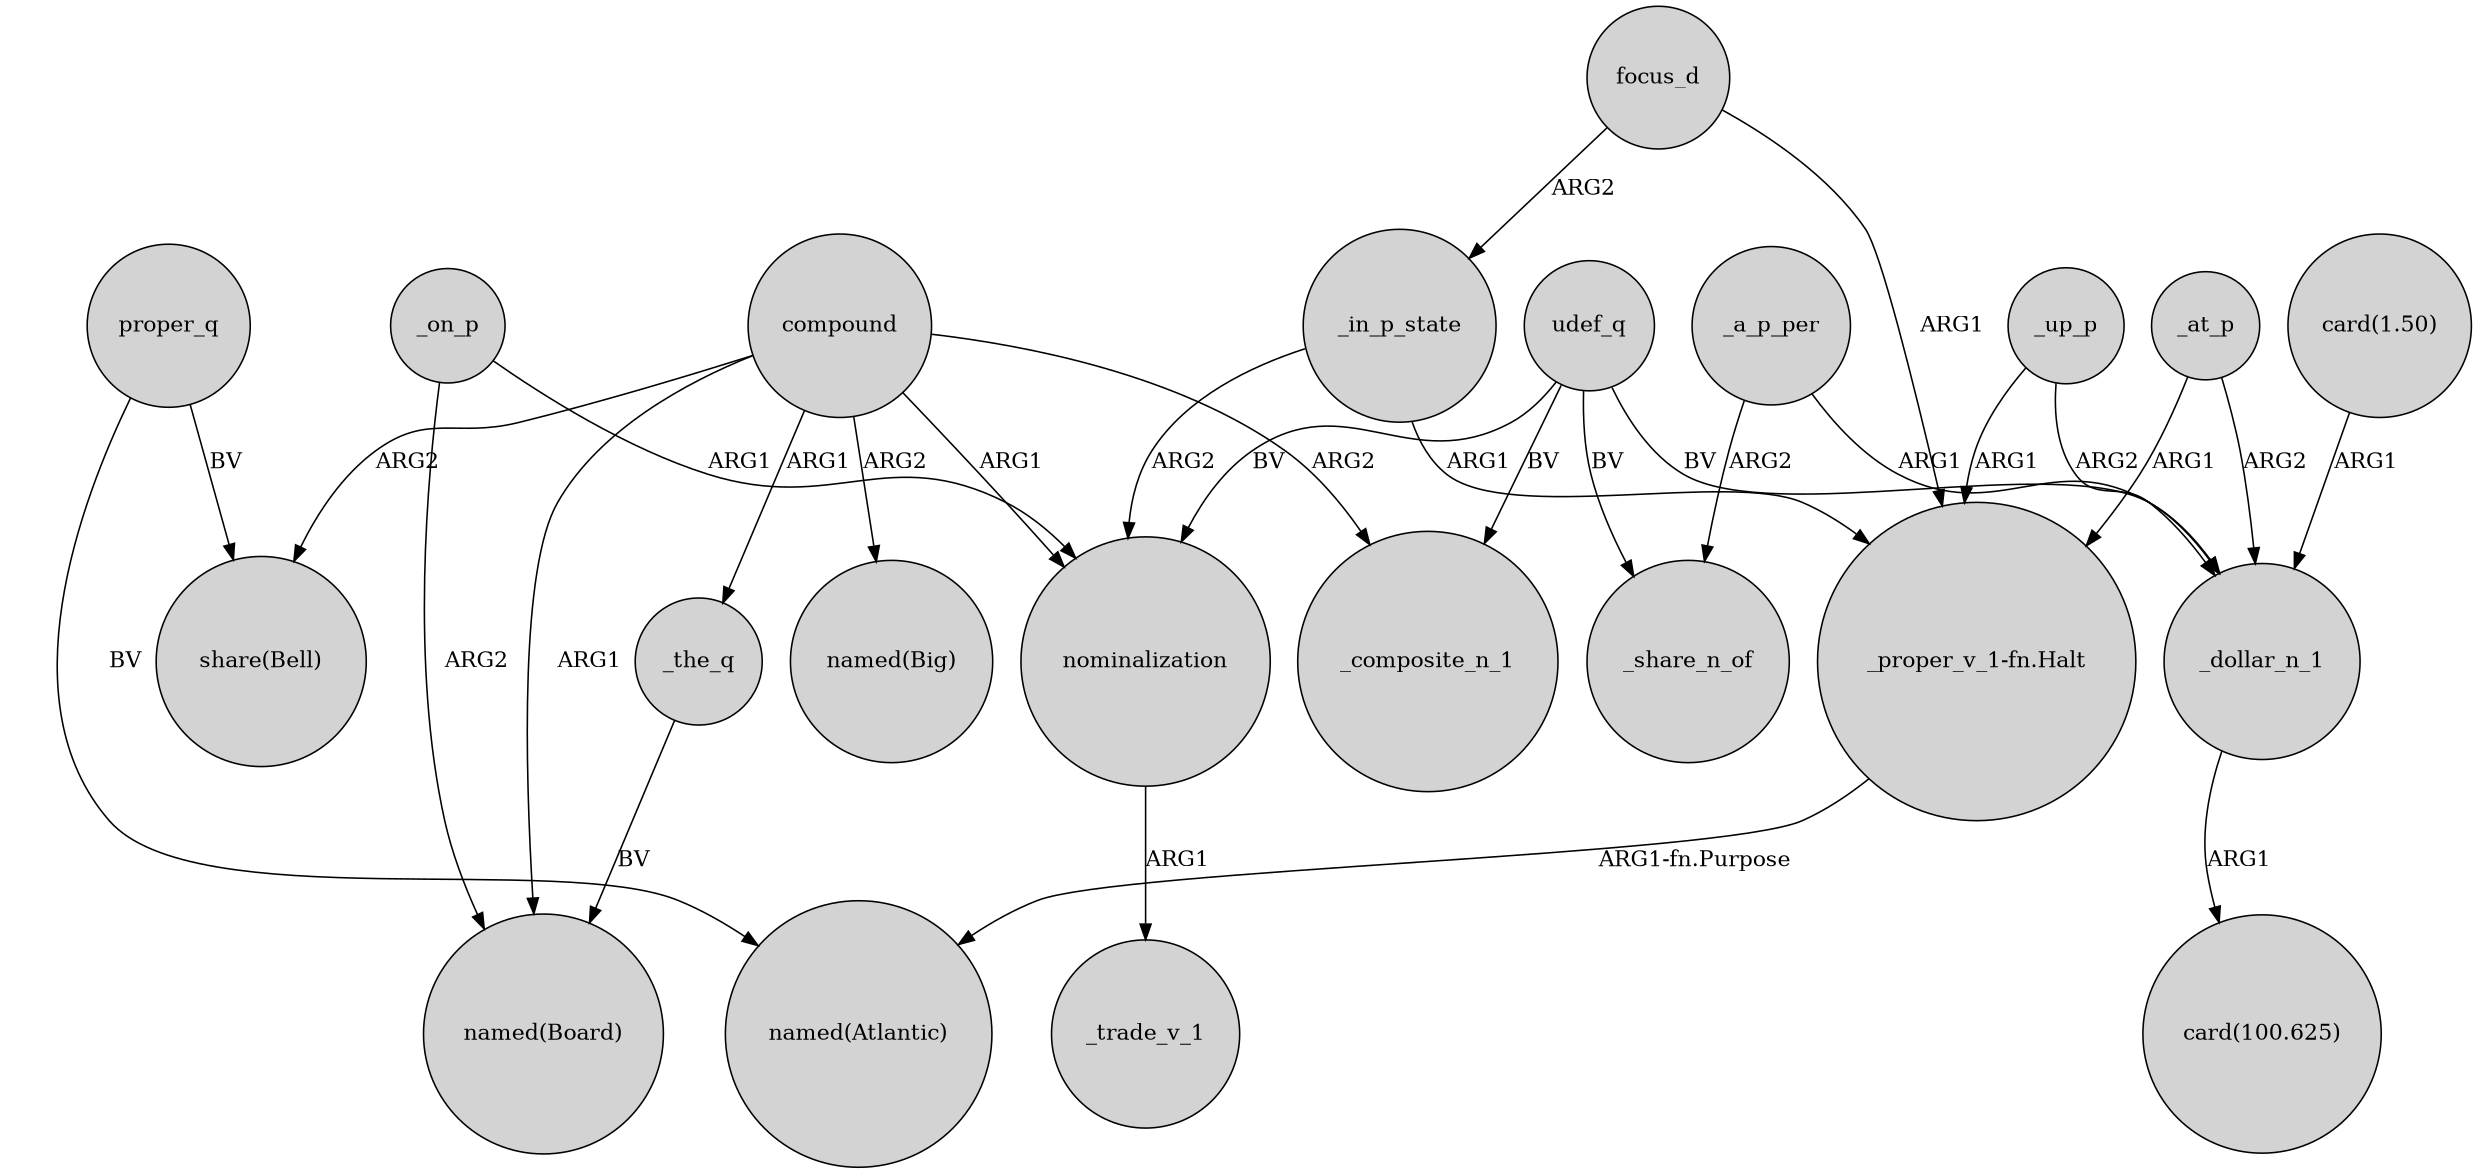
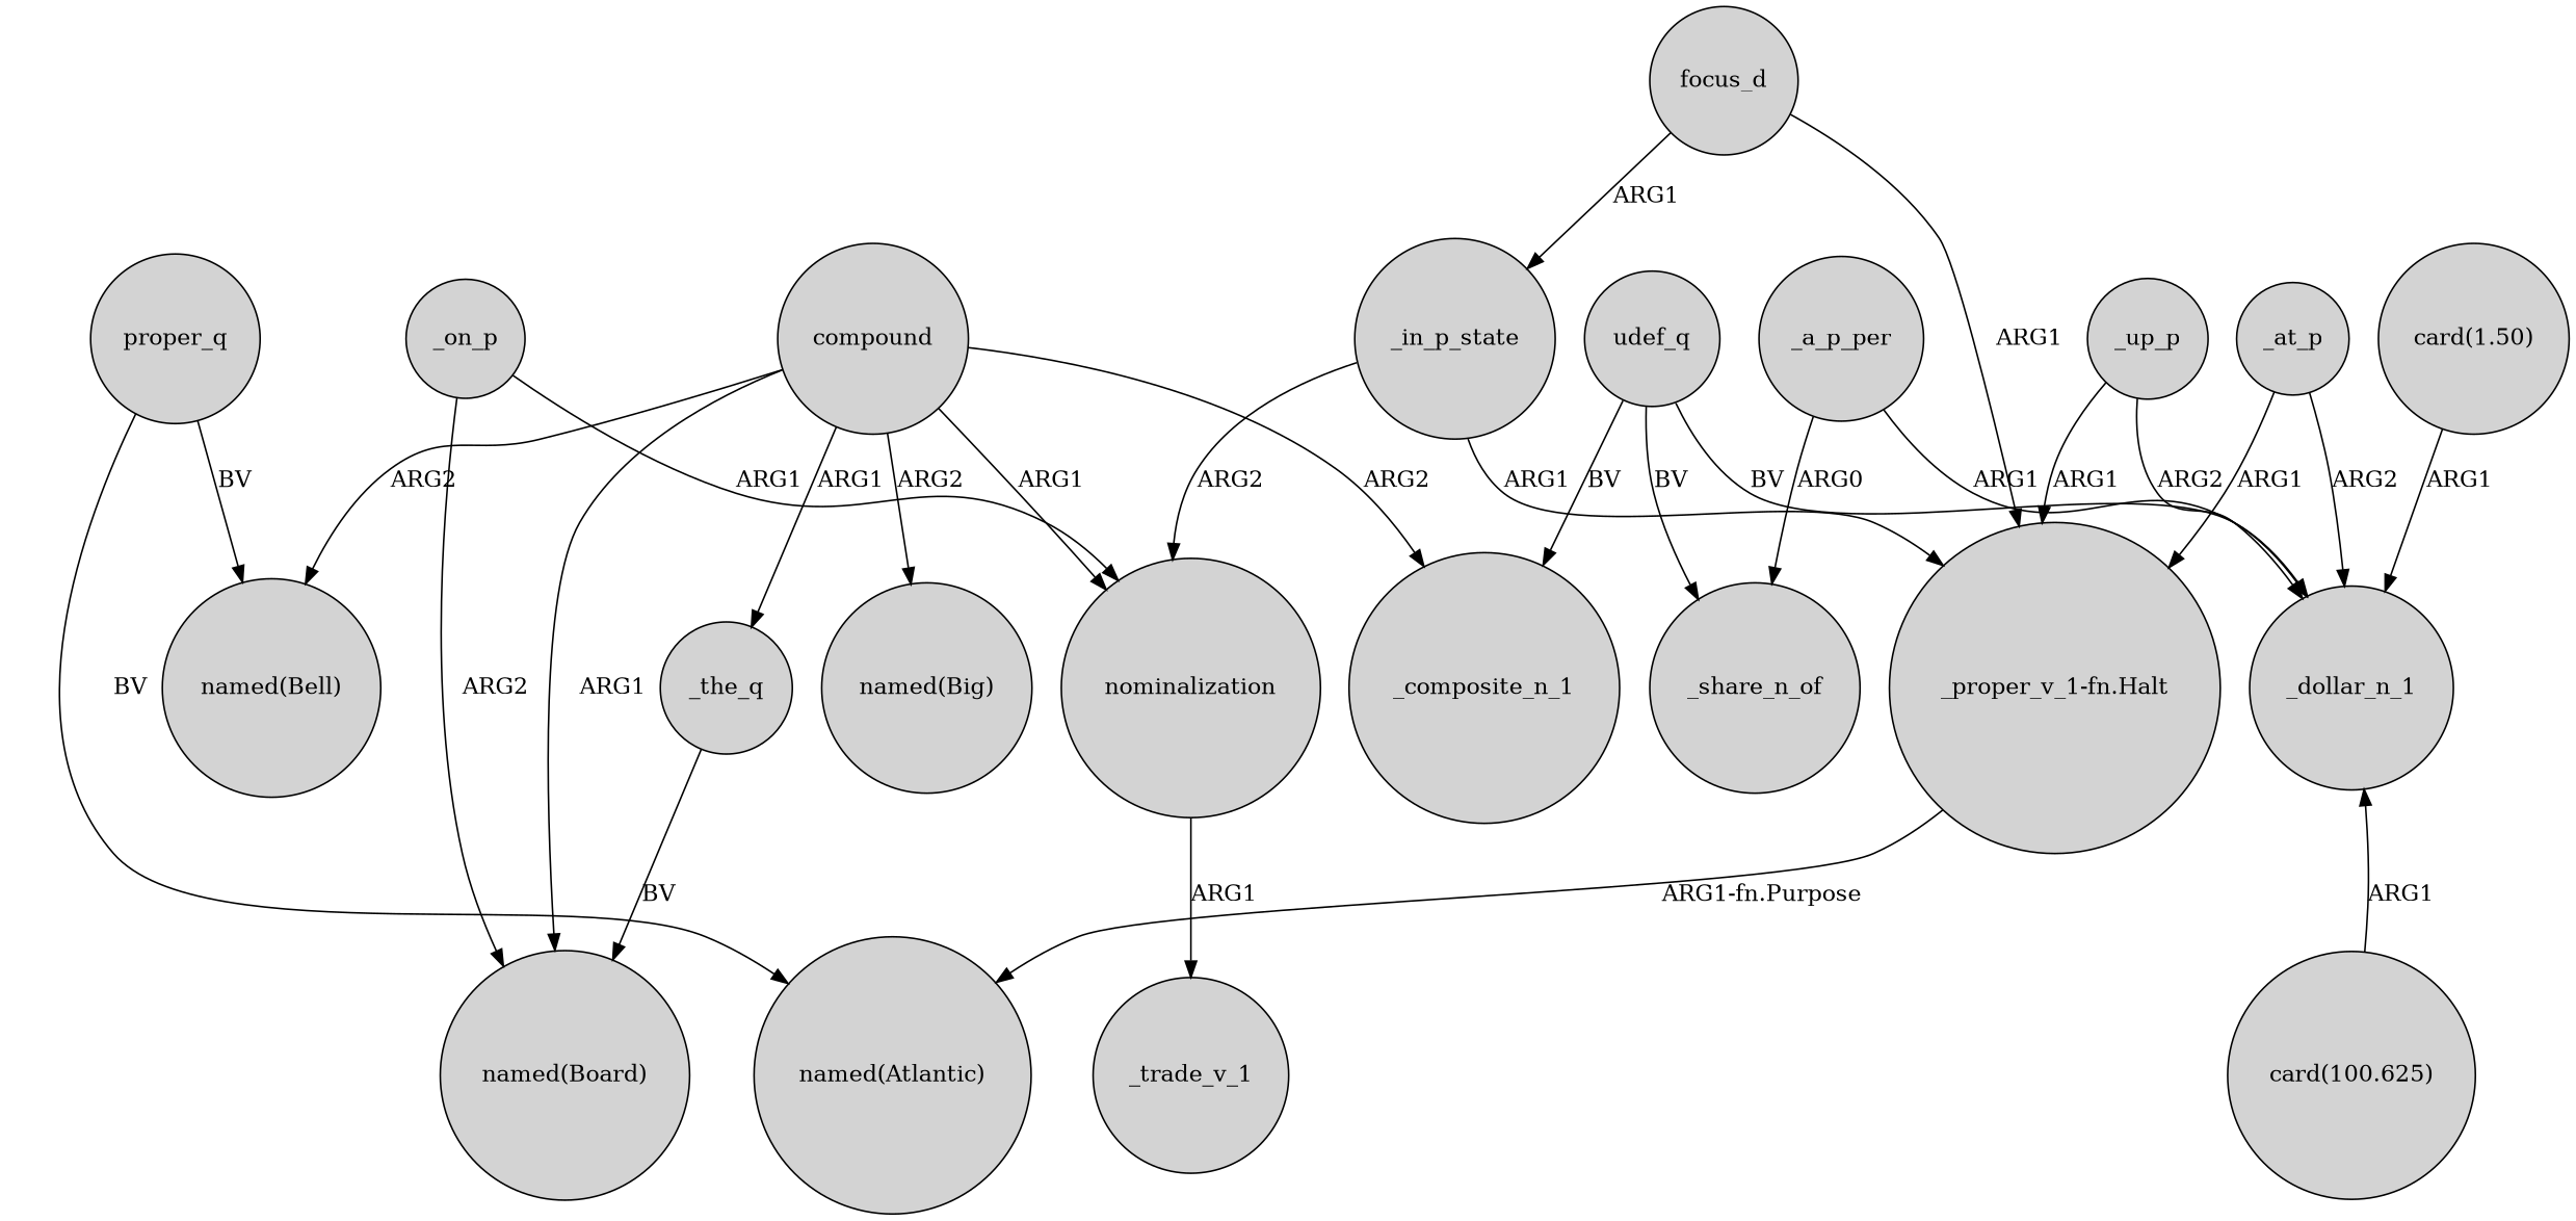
  digraph {
    node [shape=circle style=filled]
    _on_p
    nominalization
    "named(Board)"
    _trade_v_1
    _in_p_state
    n6 [label="_proper_v_1-fn.Halt"]
    "named(Atlantic)"
    _the_q
    focus_d
    proper_q
-   "named(Bell)" [label="share(Bell)"]
+   "named(Bell)"
    compound
    "named(Big)"
    _composite_n_1
    udef_q
    _dollar_n_1
    _share_n_of
    _up_p
    _at_p
    _a_p_per
    "card(100.625)"
    "card(1.50)"
    _on_p -> nominalization [label=ARG1]
    _on_p -> "named(Board)" [label=ARG2]
    nominalization -> _trade_v_1 [label=ARG1]
    _in_p_state -> nominalization [label=ARG2]
    _in_p_state -> n6 [label=ARG1]
    n6 -> "named(Atlantic)" [label="ARG1-fn.Purpose"]
    _the_q -> "named(Board)" [label=BV]
-   focus_d -> _in_p_state [label=ARG2]
+   focus_d -> _in_p_state [label=ARG1]
    focus_d -> n6 [label=ARG1]
    proper_q -> "named(Atlantic)" [label=BV]
    proper_q -> "named(Bell)" [label=BV]
    compound -> nominalization [label=ARG1]
    compound -> "named(Board)" [label=ARG1]
    compound -> _the_q [label=ARG1]
    compound -> "named(Bell)" [label=ARG2]
    compound -> "named(Big)" [label=ARG2]
    compound -> _composite_n_1 [label=ARG2]
-   udef_q -> nominalization [label=BV]
    udef_q -> _composite_n_1 [label=BV]
    udef_q -> _dollar_n_1 [label=BV]
    udef_q -> _share_n_of [label=BV]
    _up_p -> n6 [label=ARG1]
    _up_p -> _dollar_n_1 [label=ARG2]
    _at_p -> n6 [label=ARG1]
    _at_p -> _dollar_n_1 [label=ARG2]
    _a_p_per -> _dollar_n_1 [label=ARG1]
-   _a_p_per -> _share_n_of [label=ARG2]
-   _dollar_n_1 -> "card(100.625)" [label=ARG1]
+   _a_p_per -> _share_n_of [label=ARG0]
+   "card(100.625)" -> _dollar_n_1 [label=ARG1]
    "card(1.50)" -> _dollar_n_1 [label=ARG1]
  }
